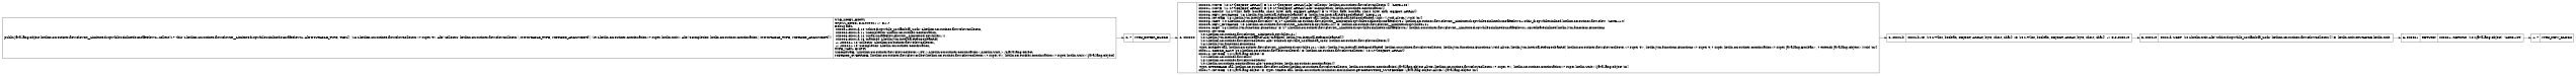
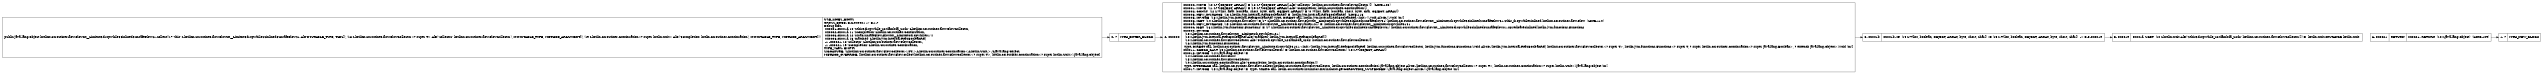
  digraph {
    rankdir=LR
    node [shape=record]
    n1 [label="{0\:\ ?|MTH_ENTER_BLOCK\l}"]
    n2 [label="{2\:\ 0x0000|0x0000: MOVE  (r0 I:??[OBJECT, ARRAY]) = (r8 I:??[OBJECT, ARRAY] A[D('collector' kotlinx.coroutines.flow.FlowCollector)])  (LINE:108)\l0x0001: MOVE  (r1 I:??[OBJECT, ARRAY]) = (r9 I:??[OBJECT, ARRAY] A[D('$completion' kotlin.coroutines.Continuation)]) \l0x0002: CONST  (r2 I:??[int, float, boolean, short, byte, char, OBJECT, ARRAY]) = (0 ??[int, float, boolean, short, byte, char, OBJECT, ARRAY]) \l0x0003: NEW_INSTANCE  (r3 I:kotlin.jvm.internal.Ref$BooleanRef) =  kotlin.jvm.internal.Ref$BooleanRef  (LINE:113)\l0x0005: INVOKE  (r3 I:kotlin.jvm.internal.Ref$BooleanRef) type: DIRECT call: kotlin.jvm.internal.Ref.BooleanRef.\<init\>():void A[MD:():void (m)]\l0x0008: IGET  (r4 I:kotlinx.coroutines.flow.Flow) = (r7 I:kotlinx.coroutines.flow.FlowKt__LimitKt$dropWhile$$inlined$unsafeFlow$1) kotlinx.coroutines.flow.FlowKt__LimitKt$dropWhile$$inlined$unsafeFlow$1.$this_dropWhile$inlined kotlinx.coroutines.flow.Flow  (LINE:114)\l0x000a: NEW_INSTANCE  (r5 I:kotlinx.coroutines.flow.FlowKt__LimitKt$dropWhile$1$1) =  kotlinx.coroutines.flow.FlowKt__LimitKt$dropWhile$1$1 \l0x000c: IGET  (r6 I:kotlin.jvm.functions.Function2) = (r7 I:kotlinx.coroutines.flow.FlowKt__LimitKt$dropWhile$$inlined$unsafeFlow$1) kotlinx.coroutines.flow.FlowKt__LimitKt$dropWhile$$inlined$unsafeFlow$1.$predicate$inlined kotlin.jvm.functions.Function2 \l0x000e: INVOKE  \l  (r5 I:kotlinx.coroutines.flow.FlowKt__LimitKt$dropWhile$1$1)\l  (r3 I:kotlin.jvm.internal.Ref$BooleanRef A[D('matched' kotlin.jvm.internal.Ref$BooleanRef)])\l  (r0 I:kotlinx.coroutines.flow.FlowCollector A[D('$this$dropWhile_u24lambda_u2d2' kotlinx.coroutines.flow.FlowCollector)])\l  (r6 I:kotlin.jvm.functions.Function2)\l type: DIRECT call: kotlinx.coroutines.flow.FlowKt__LimitKt$dropWhile$1$1.\<init\>(kotlin.jvm.internal.Ref$BooleanRef, kotlinx.coroutines.flow.FlowCollector, kotlin.jvm.functions.Function2):void A[MD:(kotlin.jvm.internal.Ref$BooleanRef, kotlinx.coroutines.flow.FlowCollector\<? super T\>, kotlin.jvm.functions.Function2\<? super T, ? super kotlin.coroutines.Continuation\<? super java.lang.Boolean\>, ? extends java.lang.Object\>):void (m)]\l0x0011: CHECK_CAST (r5 I:kotlinx.coroutines.flow.FlowCollector) = (kotlinx.coroutines.flow.FlowCollector) (r5 I:??[OBJECT, ARRAY]) \l0x0013: INVOKE  (r4 I:java.lang.Object) = \l  (r4 I:kotlinx.coroutines.flow.Flow)\l  (r5 I:kotlinx.coroutines.flow.FlowCollector)\l  (r9 I:kotlin.coroutines.Continuation A[D('$completion' kotlin.coroutines.Continuation)])\l type: INTERFACE call: kotlinx.coroutines.flow.Flow.collect(kotlinx.coroutines.flow.FlowCollector, kotlin.coroutines.Continuation):java.lang.Object A[MD:(kotlinx.coroutines.flow.FlowCollector\<? super T\>, kotlin.coroutines.Continuation\<? super kotlin.Unit\>):java.lang.Object (m)]\l0x0017: INVOKE  (r5 I:java.lang.Object) =  type: STATIC call: kotlin.coroutines.intrinsics.IntrinsicsKt.getCOROUTINE_SUSPENDED():java.lang.Object A[MD:():java.lang.Object (m)]\l}"]
    n3 [label="{3\:\ 0x001b|0x001b: IF  (r4 I:??[int, boolean, OBJECT, ARRAY, byte, short, char]) != (r5 I:??[int, boolean, OBJECT, ARRAY, byte, short, char])  \-\> B:5:0x001e \l}"]
    n4 [label="{5\:\ 0x001e|0x001f: SGET  (r0 I:kotlin.Unit A[D('$this$dropWhile_u24lambda_u2d2' kotlinx.coroutines.flow.FlowCollector)]) =  kotlin.Unit.INSTANCE kotlin.Unit \l}"]
    n5 [label="{6\:\ 0x0021|RETURN\l|0x0021: RETURN  (r0 I:java.lang.Object)  (LINE:109)\l}"]
    n6 [label="{1\:\ ?|MTH_NEW_BLOCK\l}"]
    n7 [label="{public java.lang.Object kotlinx.coroutines.flow.FlowKt__LimitKt$dropWhile$$inlined$unsafeFlow$1.collect((r7 'this' I:kotlinx.coroutines.flow.FlowKt__LimitKt$dropWhile$$inlined$unsafeFlow$1 A[IMMUTABLE_TYPE, THIS]), (r8 I:kotlinx.coroutines.flow.FlowCollector\<? super T\> A[D('collector' kotlinx.coroutines.flow.FlowCollector), IMMUTABLE_TYPE, METHOD_ARGUMENT]), (r9 I:kotlin.coroutines.Continuation\<? super kotlin.Unit\> A[D('$completion' kotlin.coroutines.Continuation), IMMUTABLE_TYPE, METHOD_ARGUMENT]))  | USE_LINES_HINTS\lCROSS_EDGE: B:6:0x0021 \-\> B:1:?\lDebug Info:\l  0x0001\-0x001f: r0 '$this$dropWhile_u24lambda_u2d2' Lkotlinx\/coroutines\/flow\/FlowCollector;\l  0x0002\-0x001f: r1 '$completion' Lkotlin\/coroutines\/Continuation;\l  0x0003\-0x001f: r2 '$i$a$\-unsafeFlow\-FlowKt__LimitKt$dropWhile$1' I\l  0x0008\-0x001f: r3 'matched' Lkotlin\/jvm\/internal\/Ref$BooleanRef;\l  \-1 \-0x0021: r8 'collector' Lkotlinx\/coroutines\/flow\/FlowCollector;\l  \-1 \-0x0021: r9 '$completion' Lkotlin\/coroutines\/Continuation;\lTYPE_VARS: EMPTY\lSIGNATURE: (Lkotlinx\/coroutines\/flow\/FlowCollector\<\-TT;\>;Lkotlin\/coroutines\/Continuation\<\-Lkotlin\/Unit;\>;)Ljava\/lang\/Object;\lMETHOD_OVERRIDE: [kotlinx.coroutines.flow.Flow.collect(kotlinx.coroutines.flow.FlowCollector\<? super T\>, kotlin.coroutines.Continuation\<? super kotlin.Unit\>):java.lang.Object]\l}"]
    n1 -> n2
    n2 -> n3
    n3 -> n4
-   n4 -> n5
    n5 -> n6
    n7 -> n1
  }
